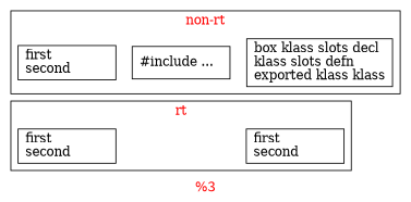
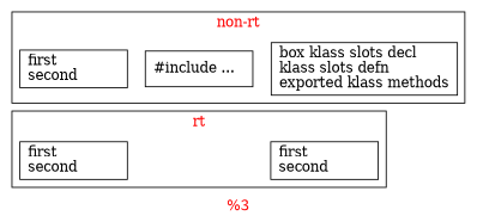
  digraph {
    fontcolor=red
    label="\G"
    rankdir=TB
    node [shape=rect]
    edge [style=invis]
-   n1 [label="box klass slots decl\lklass slots defn\lexported klass klass\l" width=1.5]
+   n1 [label="box klass slots decl\lklass slots defn\lexported klass methods\l" width=1.5]
    n2 [label="#include ...\l" width=1.5]
    n3 [label="first\lsecond\l" width=1.5]
    dummy [style=invis width=1.5]
    n5 [label="first\lsecond\l" width=1.5]
    n6 [label="first\lsecond\l" width=1.5]
    subgraph cluster_1 {
      label="non-rt"
      n1
      n2
      n3
    }
    subgraph cluster_2 {
      label=rt
      dummy
      n5
      n6
    }
    n1 -> n5
    n2 -> dummy
    n3 -> n6
  }
